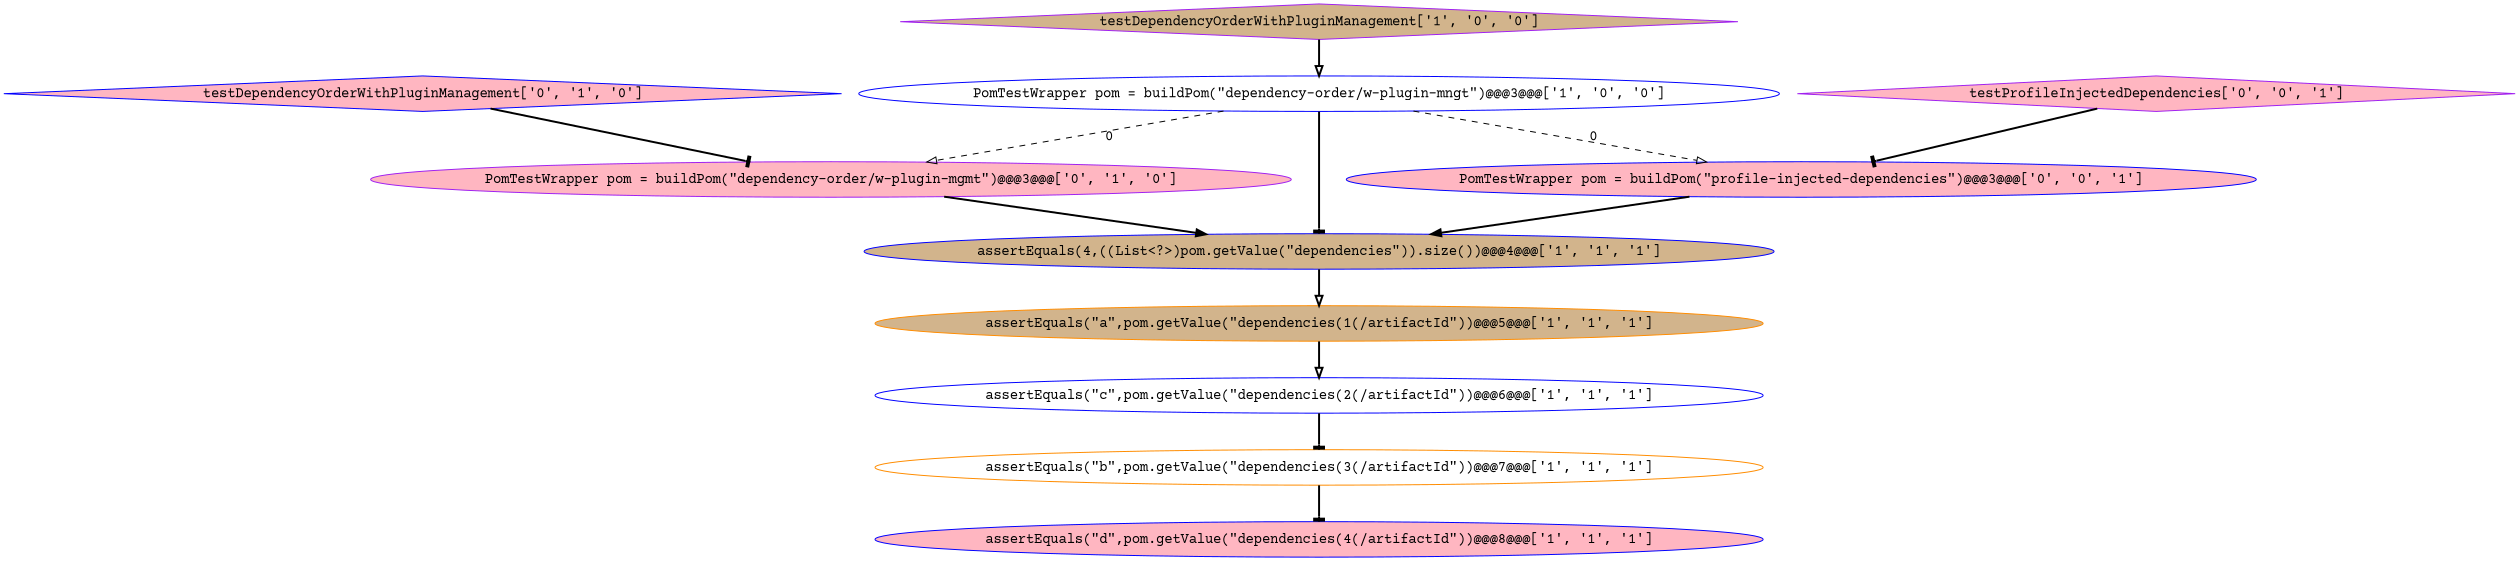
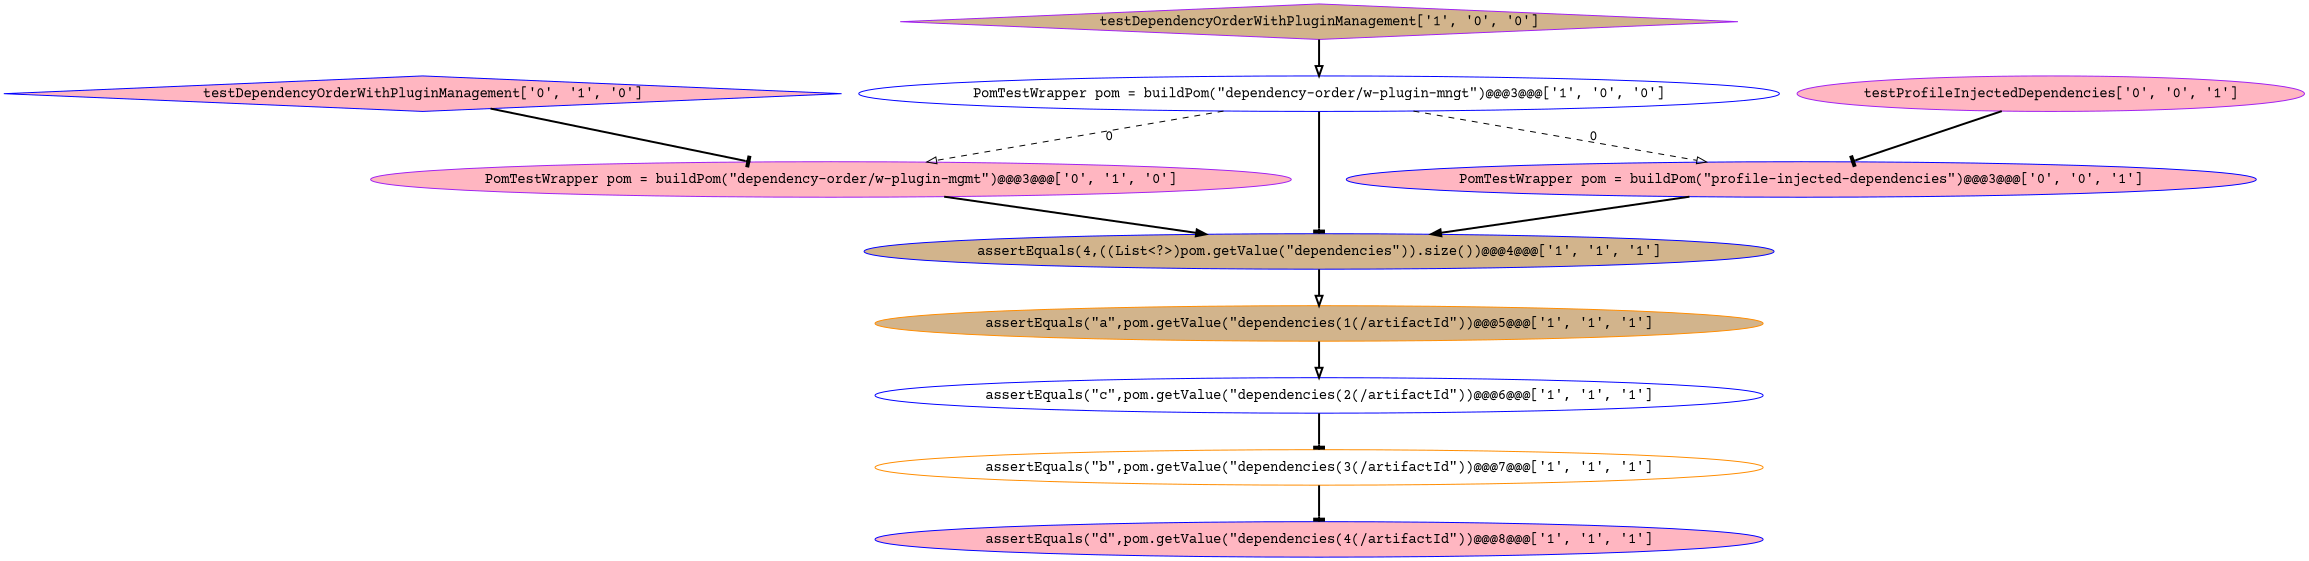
  digraph {
    fontname="Courier Prime"
    node [fillcolor=lightpink shape=ellipse style=filled color=blue fontname="Courier Prime"]
    edge [style=bold arrowhead=onormal fontname="Courier Prime"]
    n1 [fillcolor=tan label="testDependencyOrderWithPluginManagement['1', '0', '0']" shape=diamond color=purple]
    n2 [fillcolor=white label="PomTestWrapper pom = buildPom(\"dependency-order/w-plugin-mngt\")@@@3@@@['1', '0', '0']"]
    n3 [fillcolor=white label="assertEquals(\"c\",pom.getValue(\"dependencies(2(/artifactId\"))@@@6@@@['1', '1', '1']"]
    n4 [fillcolor=white label="assertEquals(\"b\",pom.getValue(\"dependencies(3(/artifactId\"))@@@7@@@['1', '1', '1']" color=darkorange]
    n5 [label="PomTestWrapper pom = buildPom(\"profile-injected-dependencies\")@@@3@@@['0', '0', '1']"]
    n6 [fillcolor=tan label="assertEquals(4,((List<?>)pom.getValue(\"dependencies\")).size())@@@4@@@['1', '1', '1']"]
    n7 [fillcolor=tan label="assertEquals(\"a\",pom.getValue(\"dependencies(1(/artifactId\"))@@@5@@@['1', '1', '1']" color=darkorange]
    n8 [label="PomTestWrapper pom = buildPom(\"dependency-order/w-plugin-mgmt\")@@@3@@@['0', '1', '0']" color=purple]
    n9 [label="assertEquals(\"d\",pom.getValue(\"dependencies(4(/artifactId\"))@@@8@@@['1', '1', '1']"]
    n10 [label="testDependencyOrderWithPluginManagement['0', '1', '0']" shape=diamond]
-   n11 [label="testProfileInjectedDependencies['0', '0', '1']" shape=diamond color=purple]
+   n11 [label="testProfileInjectedDependencies['0', '0', '1']" color=purple]
    n1 -> n2
    n2 -> n5 [label=0 style=dashed]
    n2 -> n6 [arrowhead=tee]
    n2 -> n8 [label=0 style=dashed]
    n3 -> n4 [arrowhead=tee]
    n4 -> n9 [arrowhead=tee]
    n5 -> n6 [arrowhead=normal]
    n6 -> n7
    n7 -> n3
    n8 -> n6 [arrowhead=normal]
    n10 -> n8 [arrowhead=tee]
    n11 -> n5 [arrowhead=tee]
  }
